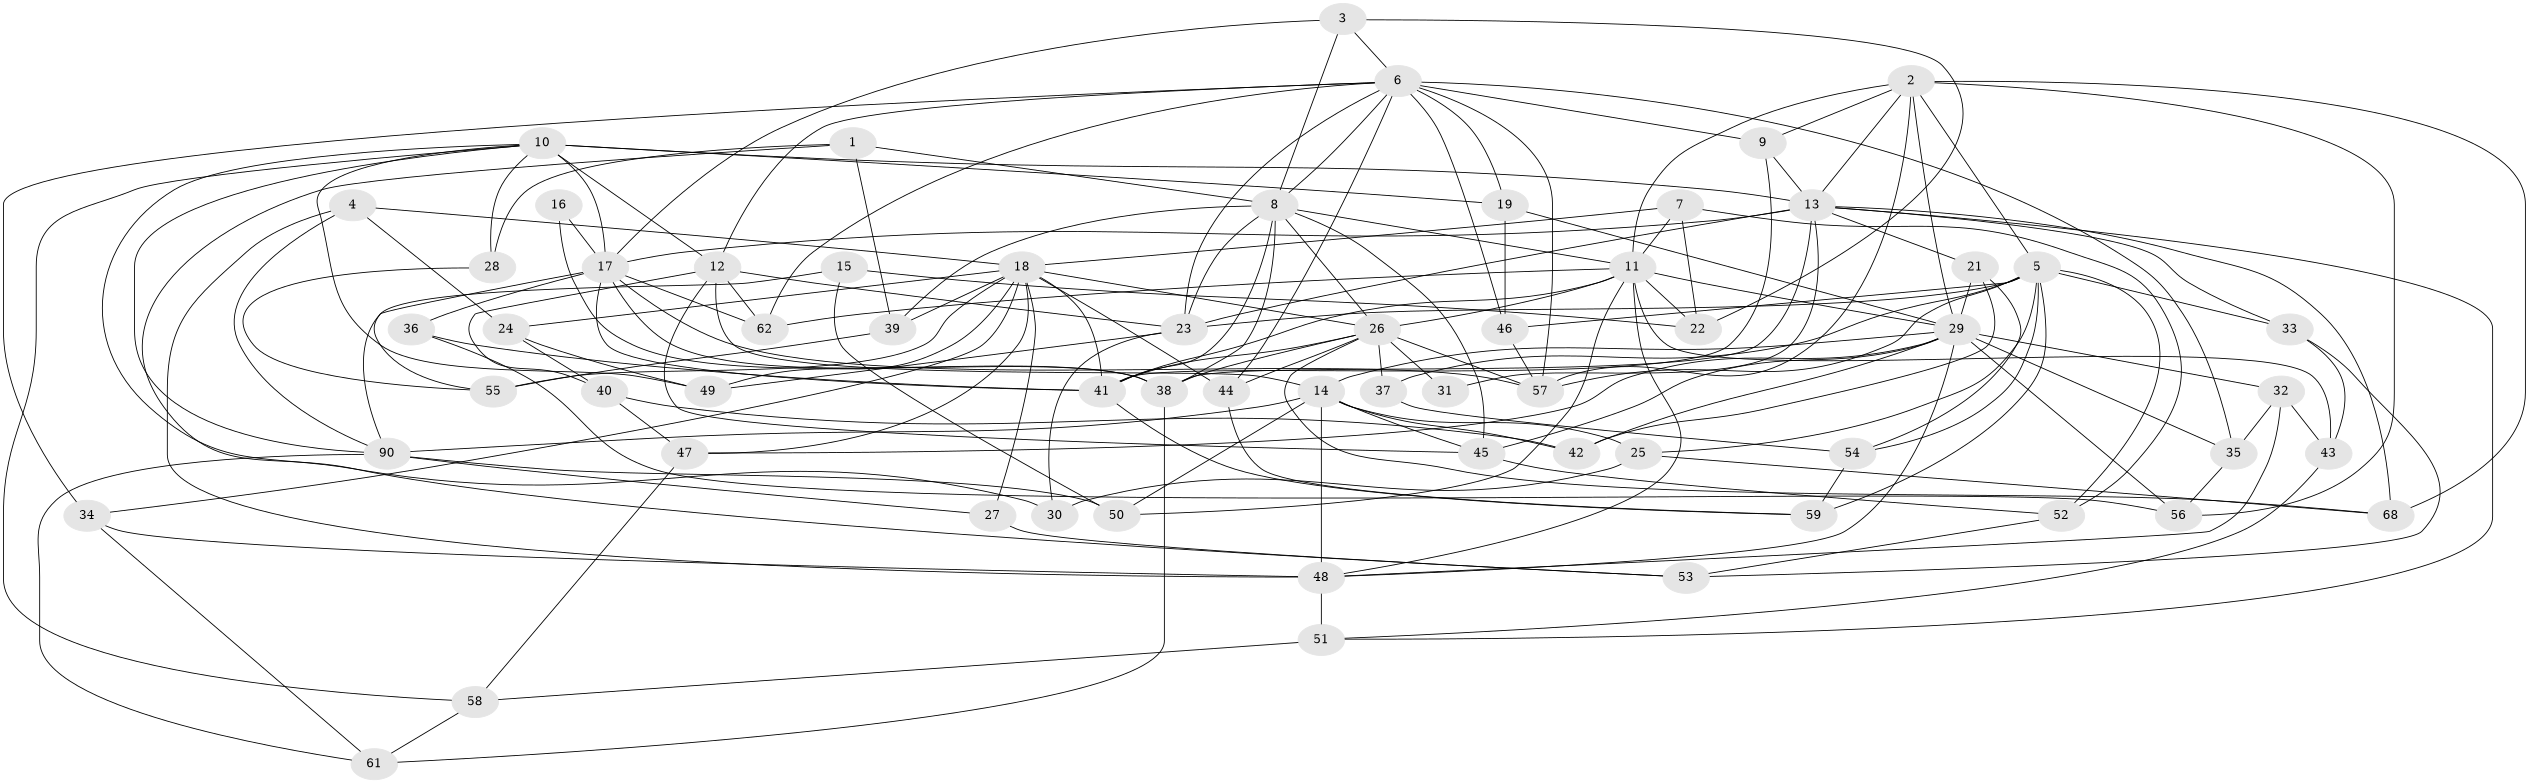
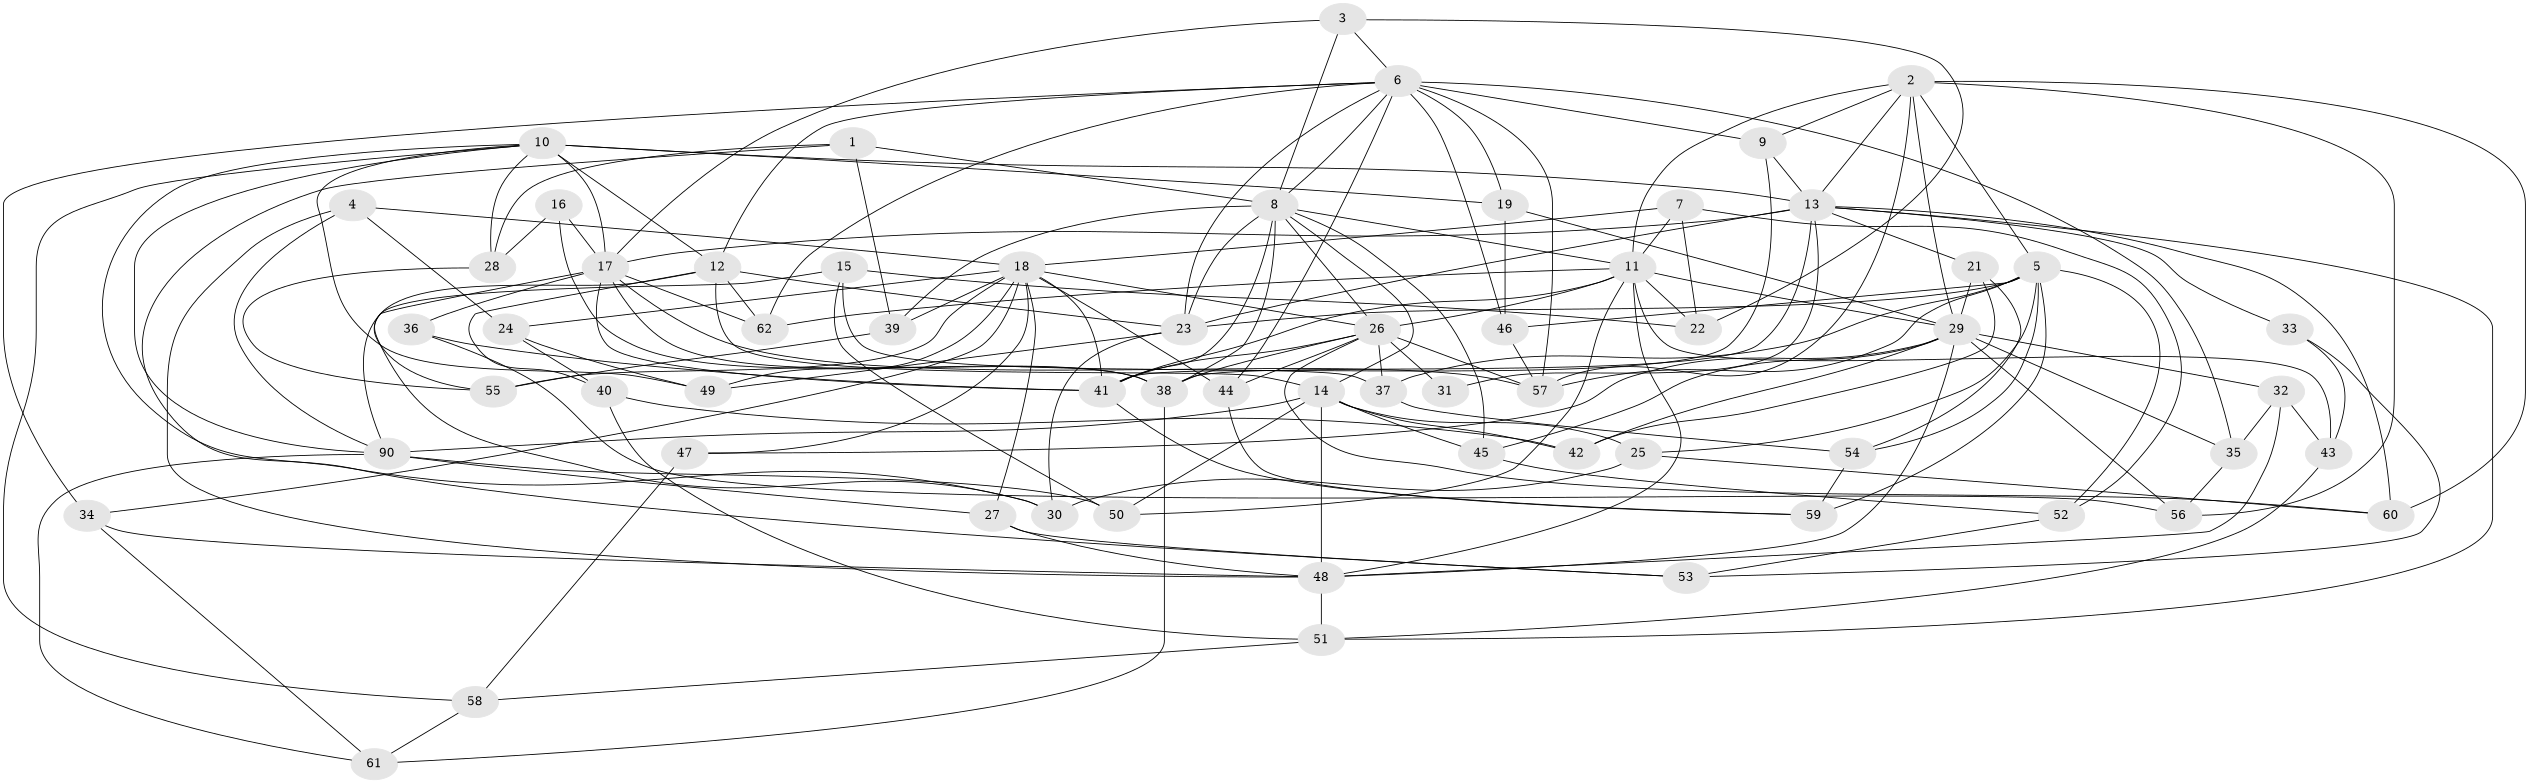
  graph {
    node [color=gray90 style=filled]
    edge [weight=1.0]
    1
    8
    28
    39
    53
    11
    23
    14
    26
    38
    41
    45
    55
    2
    5
    9
    13
    29
    56
    57
-   60 [label=68]
+   60
    25
    33
    37
    46
    52
    54
    59
    22
    48
    62
    43
    50
    17
    21
    31
    51
    35
    42
    47
    32
    3
    6
    12
    19
    34
    44
    36
    4
    18
    n51 [label=90]
    24
    49
    27
    61
    40
    30
    7
    10
    58
    15
    16
    1 -- 8
    1 -- 28
    1 -- 39
    1 -- 53
    8 -- 39
    8 -- 11
    8 -- 23 [weight=2.0]
-   29 -- 14
+   8 -- 14
    8 -- 26
    8 -- 38
    8 -- 41
    8 -- 45
    28 -- 55
    39 -- 55
    11 -- 26
    11 -- 41
    11 -- 29
    11 -- 22
    11 -- 48
    11 -- 62
    11 -- 43
    11 -- 50
    23 -- 49
    23 -- 30
    14 -- 45
    14 -- 25
    14 -- 48
    14 -- 50
    14 -- 42
    14 -- n51 [weight=2.0]
    26 -- 38
    26 -- 41
    26 -- 57
    26 -- 60
    26 -- 37
    26 -- 31 [weight=3.0]
    26 -- 44
    38 -- 61
    41 -- 59
    45 -- 52
    2 -- 11 [weight=2.0]
    2 -- 5
    2 -- 9
    2 -- 13
    2 -- 29 [weight=2.0]
    2 -- 56
    2 -- 57
    2 -- 60
    5 -- 23
    5 -- 57
    5 -- 25
-   5 -- 33
    5 -- 37
    5 -- 46
    5 -- 52
    5 -- 54
    5 -- 59
    9 -- 41
    9 -- 13
    13 -- 23
    13 -- 38
    13 -- 60
    13 -- 33
    13 -- 17
    13 -- 21
    13 -- 31
    13 -- 51
    29 -- 45
    29 -- 56
    29 -- 48
    29 -- 35
    29 -- 42
    29 -- 47
    29 -- 32
    25 -- 60
    25 -- 30
    33 -- 53
    33 -- 43
    37 -- 54
    46 -- 57
    52 -- 53
    54 -- 59
    48 -- 51
    43 -- 51
    17 -- 38
    17 -- 41
    17 -- 55
    17 -- 57
    17 -- 62
    17 -- 36 [weight=2.0]
    21 -- 29
    21 -- 54
    21 -- 42
    51 -- 58
    35 -- 56
    47 -- 58
    32 -- 48
    32 -- 43
    32 -- 35
    3 -- 8
    3 -- 22
    3 -- 17
    3 -- 6
    6 -- 8
    6 -- 23
    6 -- 9
    6 -- 57
    6 -- 46
    6 -- 62
    6 -- 35
    6 -- 12
    6 -- 19
    6 -- 34
    6 -- 44
    12 -- 23
    12 -- 14 [weight=2.0]
    12 -- 62
    12 -- 40
-   12 -- 45
+   12 -- 30
    19 -- 29
    19 -- 46
    34 -- 48
    34 -- 61
    44 -- 59
    36 -- 41
    36 -- 56
    4 -- 48
    4 -- 18
    4 -- n51
    4 -- 24
    18 -- 39
    18 -- 26
    18 -- 41
    18 -- 55
    18 -- 47
    18 -- 34
    18 -- 44
    18 -- 24
    18 -- 49
    18 -- 27
    n51 -- 50
    n51 -- 27
    n51 -- 61
    24 -- 49
    24 -- 40
    27 -- 53
+   27 -- 48
    40 -- 42
-   40 -- 47
+   40 -- 51
    7 -- 11
    7 -- 52
    7 -- 22
    7 -- 18
    10 -- 28
    10 -- 13 [weight=2.0]
    10 -- 17
    10 -- 12
    10 -- 19
    10 -- n51
    10 -- 49
    10 -- 30
    10 -- 58
    58 -- 61
+   15 -- 37
    15 -- 22
    15 -- 50
    15 -- n51
+   16 -- 28
    16 -- 38
    16 -- 17 [weight=2.0]
  }
